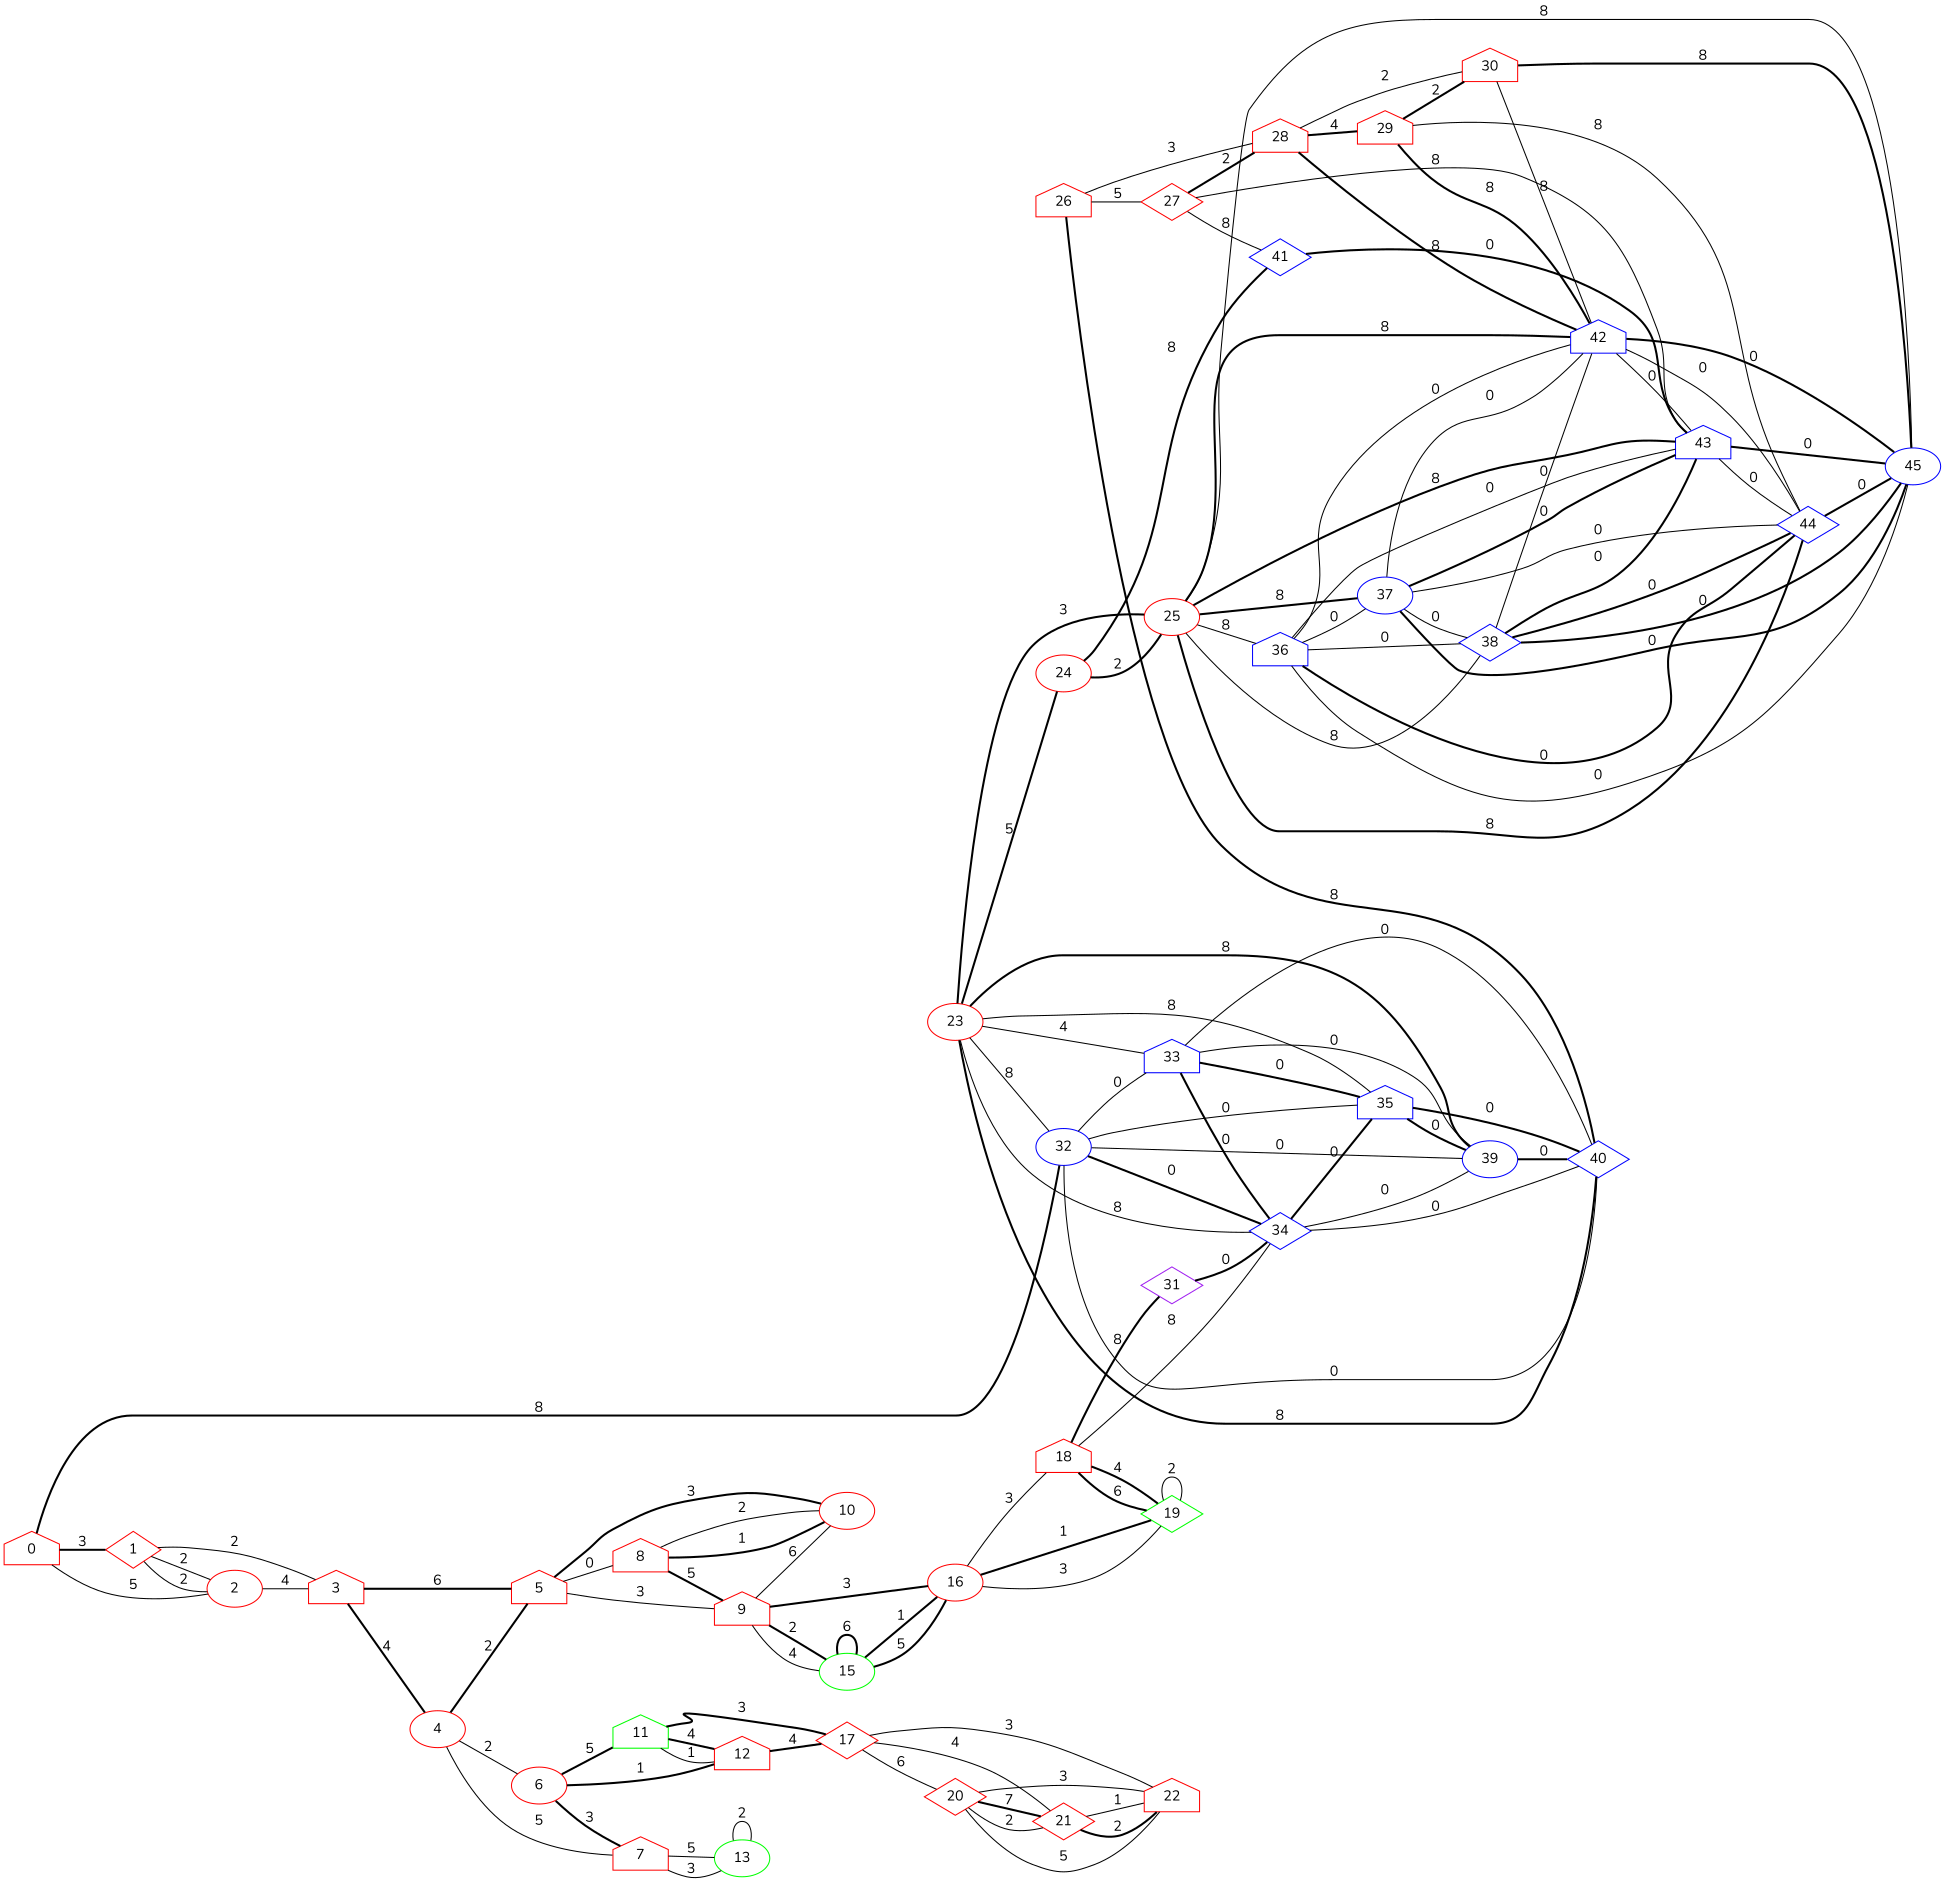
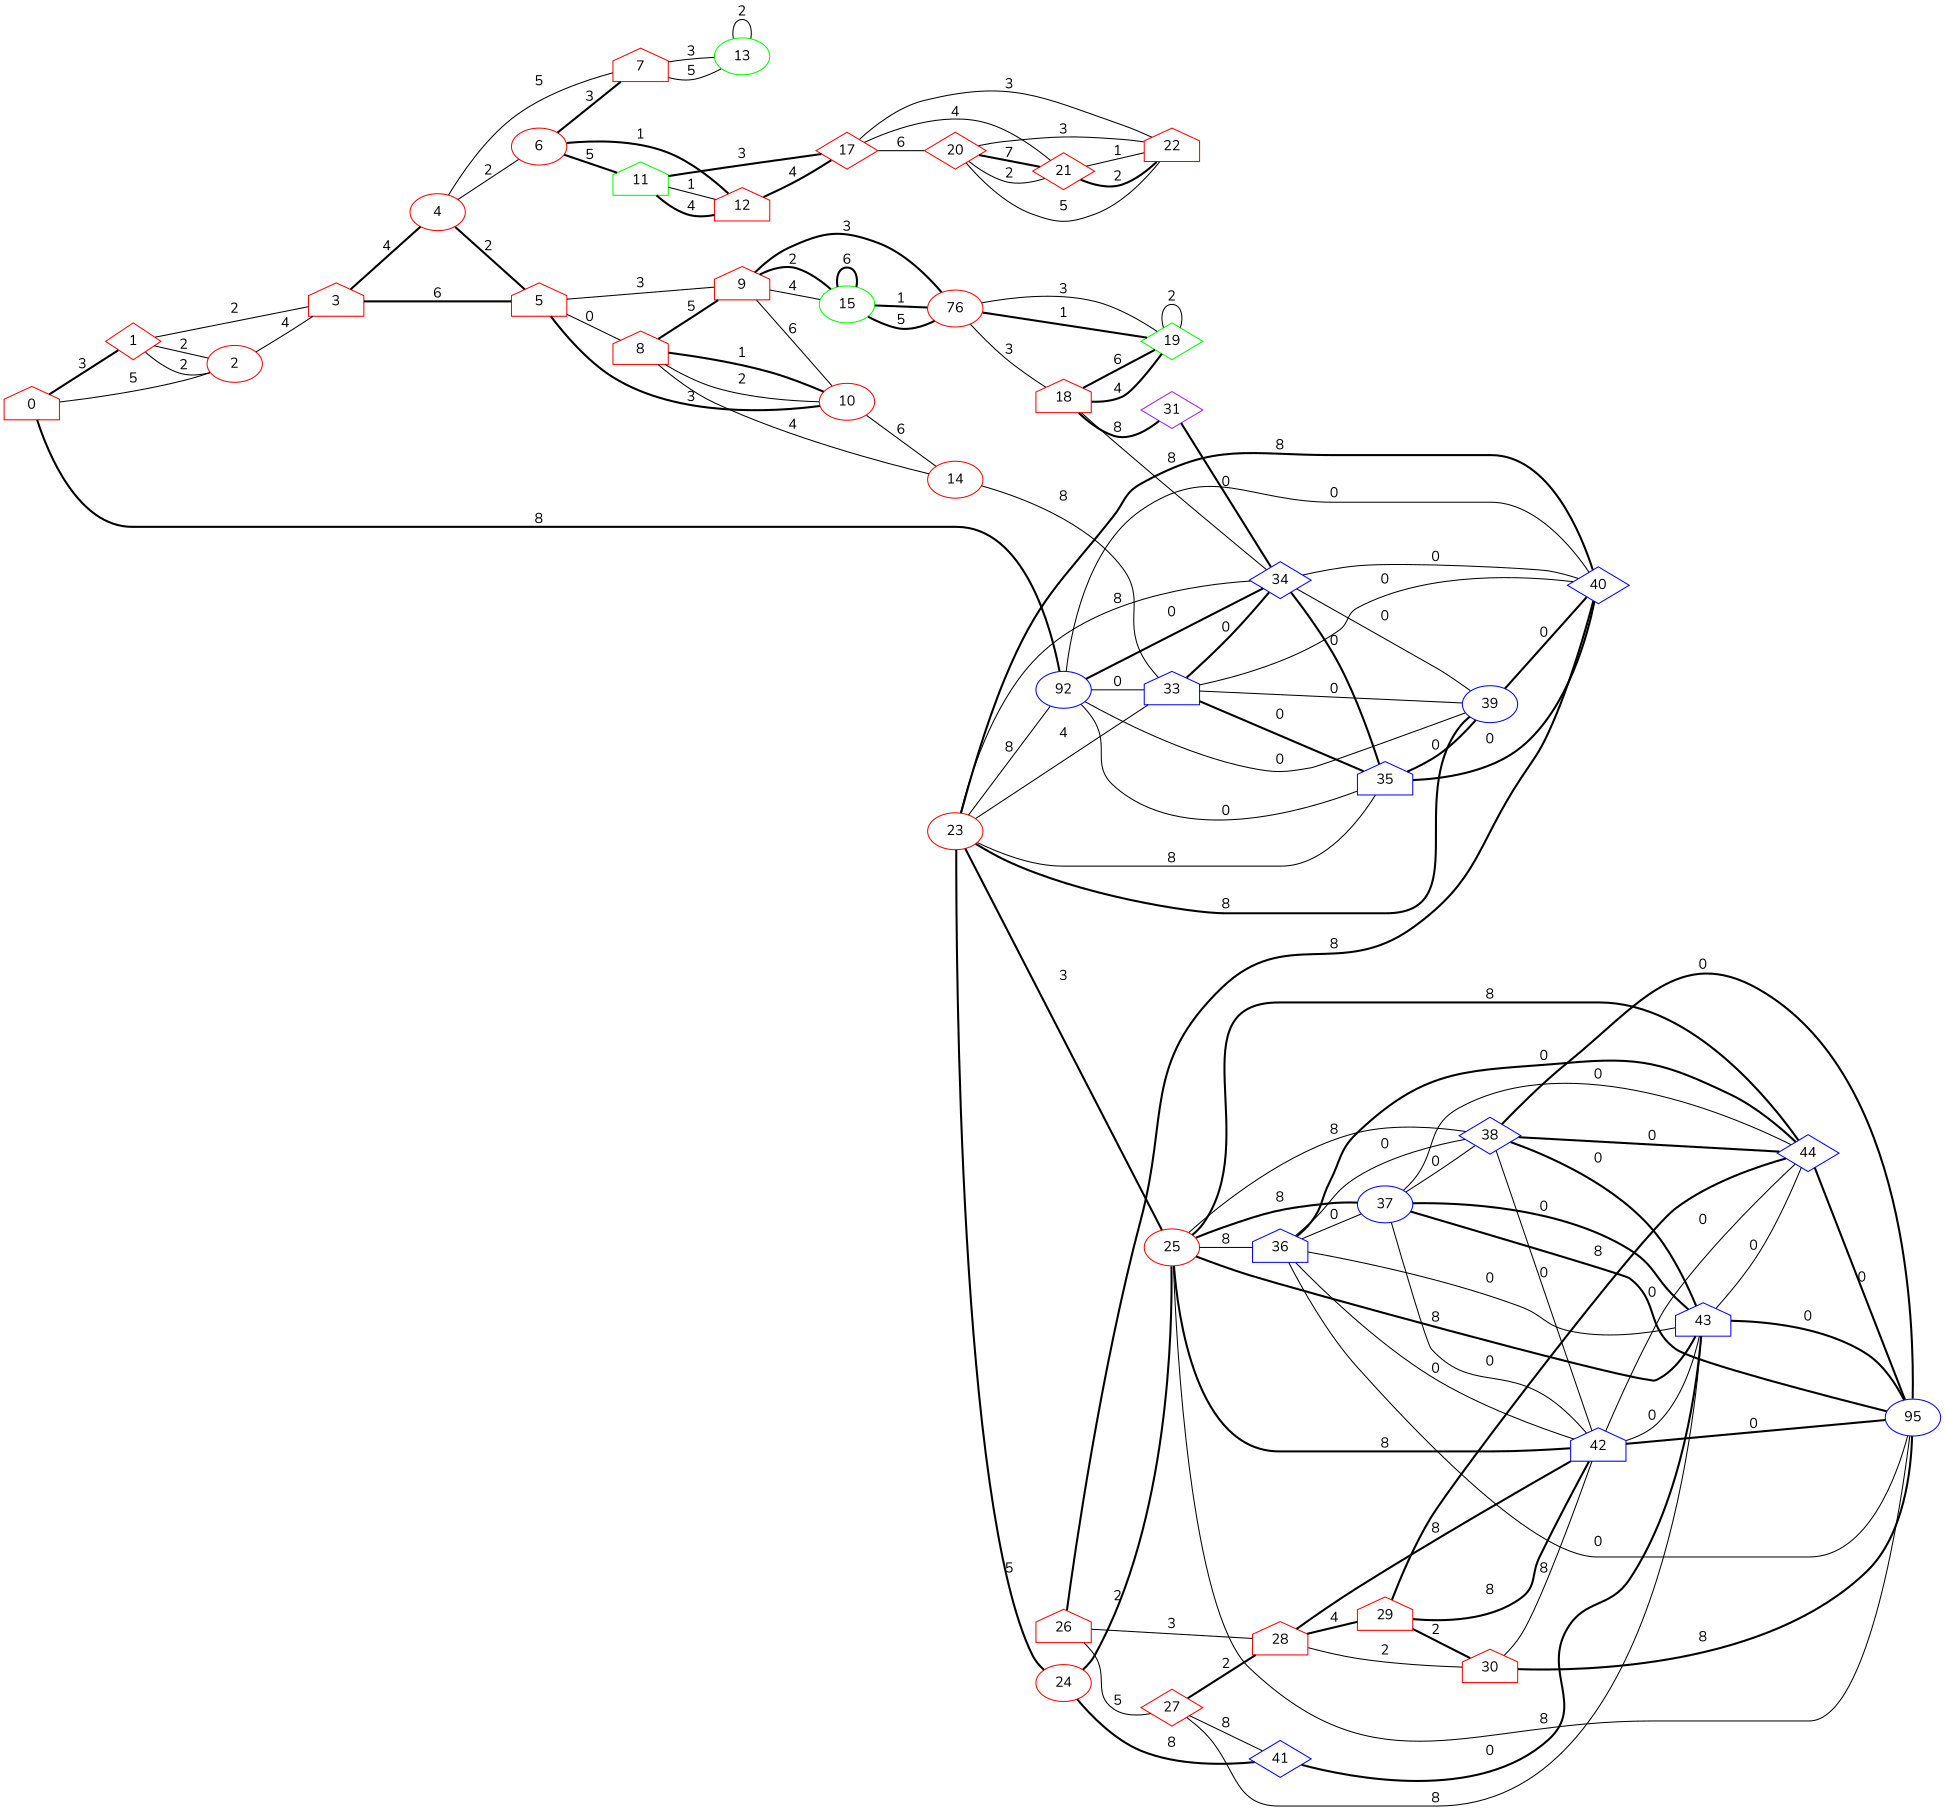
  graph {
    fontname=Nunito
    rankdir=LR
    node [color=red fontname=Nunito shape=house weight=1]
    edge [fontname=Nunito style=solid]
    1 [shape=diamond]
    0
    2 [shape=ellipse]
-   32 [color=blue shape=ellipse weight=3]
+   32 [color=blue shape=ellipse weight=3 label=92]
    3
    33 [color=blue weight=3]
    34 [color=blue shape=diamond weight=3]
    35 [color=blue weight=3]
    39 [color=blue shape=ellipse weight=3]
    40 [color=blue shape=diamond weight=3]
    4 [shape=ellipse]
    5
    6 [shape=ellipse]
    7
    8
    9
    10 [shape=ellipse]
    11 [color=green weight=2]
    12
    13 [color=green shape=ellipse weight=2]
+   14 [shape=ellipse]
    15 [color=green shape=ellipse weight=2]
-   16 [shape=ellipse]
+   16 [shape=ellipse label=76]
    17 [shape=diamond]
    18
    19 [color=green shape=diamond weight=2]
    20 [shape=diamond]
    21 [shape=diamond]
    22
    31 [color=purple shape=diamond weight=4]
    23 [shape=ellipse]
    24 [shape=ellipse]
    25 [shape=ellipse]
    41 [color=blue shape=diamond weight=3]
    36 [color=blue weight=3]
    37 [color=blue shape=ellipse weight=3]
    38 [color=blue shape=diamond weight=3]
    42 [color=blue weight=3]
    43 [color=blue weight=3]
    44 [color=blue shape=diamond weight=3]
-   45 [color=blue shape=ellipse weight=3]
+   45 [color=blue shape=ellipse weight=3 label=95]
    26
    27 [shape=diamond]
    28
    29
    30
    1 -- 2 [label=2]
    1 -- 2 [label=2]
    1 -- 3 [label=2]
    0 -- 1 [label=3 style=bold]
    0 -- 2 [label=5]
    0 -- 32 [label=8 style=bold]
    2 -- 3 [label=4]
    32 -- 33 [label=0]
    32 -- 34 [label=0 style=bold]
    32 -- 35 [label=0]
    32 -- 39 [label=0]
    32 -- 40 [label=0]
    3 -- 4 [label=4 style=bold]
    3 -- 5 [label=6 style=bold]
    33 -- 34 [label=0 style=bold]
    33 -- 35 [label=0 style=bold]
    33 -- 39 [label=0]
    33 -- 40 [label=0]
    34 -- 35 [label=0 style=bold]
    34 -- 39 [label=0]
    34 -- 40 [label=0]
    35 -- 39 [label=0 style=bold]
    35 -- 40 [label=0 style=bold]
    39 -- 40 [label=0 style=bold]
    4 -- 5 [label=2 style=bold]
    4 -- 6 [label=2]
    4 -- 7 [label=5]
    5 -- 8 [label=0]
    5 -- 9 [label=3]
    5 -- 10 [label=3 style=bold]
    6 -- 7 [label=3 style=bold]
    6 -- 11 [label=5 style=bold]
    6 -- 12 [label=1 style=bold]
    7 -- 13 [label=3]
    7 -- 13 [label=5]
    8 -- 9 [label=5 style=bold]
    8 -- 10 [label=2]
    8 -- 10 [label=1 style=bold]
+   8 -- 14 [label=4]
    9 -- 10 [label=6]
    9 -- 15 [label=2 style=bold]
    9 -- 15 [label=4]
    9 -- 16 [label=3 style=bold]
+   10 -- 14 [label=6]
    11 -- 12 [label=1]
    11 -- 12 [label=4 style=bold]
    11 -- 17 [label=3 style=bold]
    12 -- 17 [label=4 style=bold]
    13 -- 13 [label=2]
+   14 -- 33 [label=8]
    15 -- 15 [label=6 style=bold]
    15 -- 16 [label=5 style=bold]
    15 -- 16 [label=1 style=bold]
    16 -- 18 [label=3]
    16 -- 19 [label=1 style=bold]
    16 -- 19 [label=3]
    17 -- 20 [label=6]
    17 -- 21 [label=4]
    17 -- 22 [label=3]
    18 -- 34 [label=8]
    18 -- 19 [label=4 style=bold]
    18 -- 19 [label=6 style=bold]
    18 -- 31 [label=8 style=bold]
    19 -- 19 [label=2]
    20 -- 21 [label=7 style=bold]
    20 -- 21 [label=2]
    20 -- 22 [label=5]
    20 -- 22 [label=3]
    21 -- 22 [label=2 style=bold]
    21 -- 22 [label=1]
    31 -- 34 [label=0 style=bold]
    23 -- 32 [label=8]
    23 -- 33 [label=4]
    23 -- 34 [label=8]
    23 -- 35 [label=8]
    23 -- 39 [label=8 style=bold]
    23 -- 40 [label=8 style=bold]
    23 -- 24 [label=5 style=bold]
    23 -- 25 [label=3 style=bold]
    24 -- 25 [label=2 style=bold]
    24 -- 41 [label=8 style=bold]
    25 -- 36 [label=8]
    25 -- 37 [label=8 style=bold]
    25 -- 38 [label=8]
    25 -- 42 [label=8 style=bold]
    25 -- 43 [label=8 style=bold]
    25 -- 44 [label=8 style=bold]
    25 -- 45 [label=8]
    41 -- 43 [label=0 style=bold]
    36 -- 37 [label=0]
    36 -- 38 [label=0]
    36 -- 42 [label=0]
    36 -- 43 [label=0]
    36 -- 44 [label=0 style=bold]
    36 -- 45 [label=0]
    37 -- 38 [label=0]
    37 -- 42 [label=0]
    37 -- 43 [label=0 style=bold]
    37 -- 44 [label=0]
    37 -- 45 [label=0 style=bold]
    38 -- 42 [label=0]
    38 -- 43 [label=0 style=bold]
    38 -- 44 [label=0 style=bold]
    38 -- 45 [label=0 style=bold]
    42 -- 43 [label=0]
    42 -- 44 [label=0]
    42 -- 45 [label=0 style=bold]
    43 -- 44 [label=0]
    43 -- 45 [label=0 style=bold]
    44 -- 45 [label=0 style=bold]
    26 -- 40 [label=8 style=bold]
    26 -- 27 [label=5]
    26 -- 28 [label=3]
    27 -- 41 [label=8]
    27 -- 43 [label=8]
    27 -- 28 [label=2 style=bold]
    28 -- 42 [label=8 style=bold]
    28 -- 29 [label=4 style=bold]
    28 -- 30 [label=2]
    29 -- 42 [label=8 style=bold]
-   29 -- 44 [label=8]
+   29 -- 44 [label=8 style=bold]
    29 -- 30 [label=2 style=bold]
    30 -- 42 [label=8]
    30 -- 45 [label=8 style=bold]
  }
